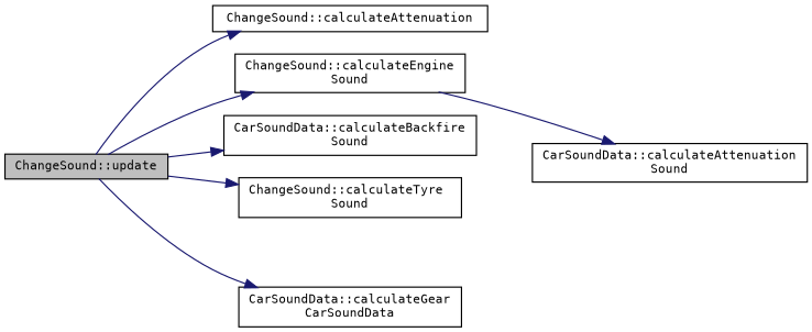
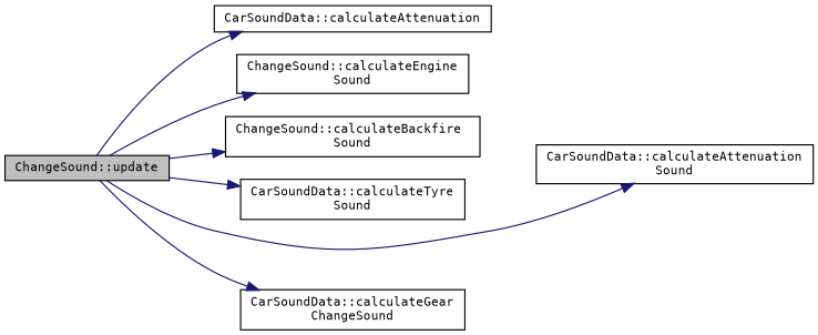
  digraph {
    fontname="DejaVu Sans Mono"
    rankdir=LR
    node [color=black fillcolor=white fontname="DejaVu Sans Mono" fontsize=10 shape=record style=filled]
    edge [color=midnightblue fontname="DejaVu Sans Mono" fontsize=10 labelfontname=Helvetica labelfontsize=10 style=solid]
    n1 [fillcolor=grey75 fontcolor=black height=0.2 label="ChangeSound::update" width=0.4]
-   n2 [height=0.2 label="ChangeSound::calculateAttenuation" width=0.4]
+   n2 [height=0.2 label="CarSoundData::calculateAttenuation" width=0.4]
    n3 [height=0.2 label="ChangeSound::calculateEngine\lSound" width=0.4]
-   n4 [height=0.2 label="CarSoundData::calculateBackfire\lSound" width=0.4]
-   n5 [height=0.2 label="ChangeSound::calculateTyre\lSound" width=0.4]
+   n4 [height=0.2 label="ChangeSound::calculateBackfire\lSound" width=0.4]
+   n5 [height=0.2 label="CarSoundData::calculateTyre\lSound" width=0.4]
    n6 [height=0.2 label="CarSoundData::calculateAttenuation\lSound" width=0.4]
-   n7 [height=0.2 label="CarSoundData::calculateGear\lCarSoundData" width=0.4]
+   n7 [height=0.2 label="CarSoundData::calculateGear\lChangeSound" width=0.4]
    n1 -> n2
    n1 -> n3
    n1 -> n4
    n1 -> n5
-   n3 -> n6
+   n1 -> n6
    n1 -> n7
  }
